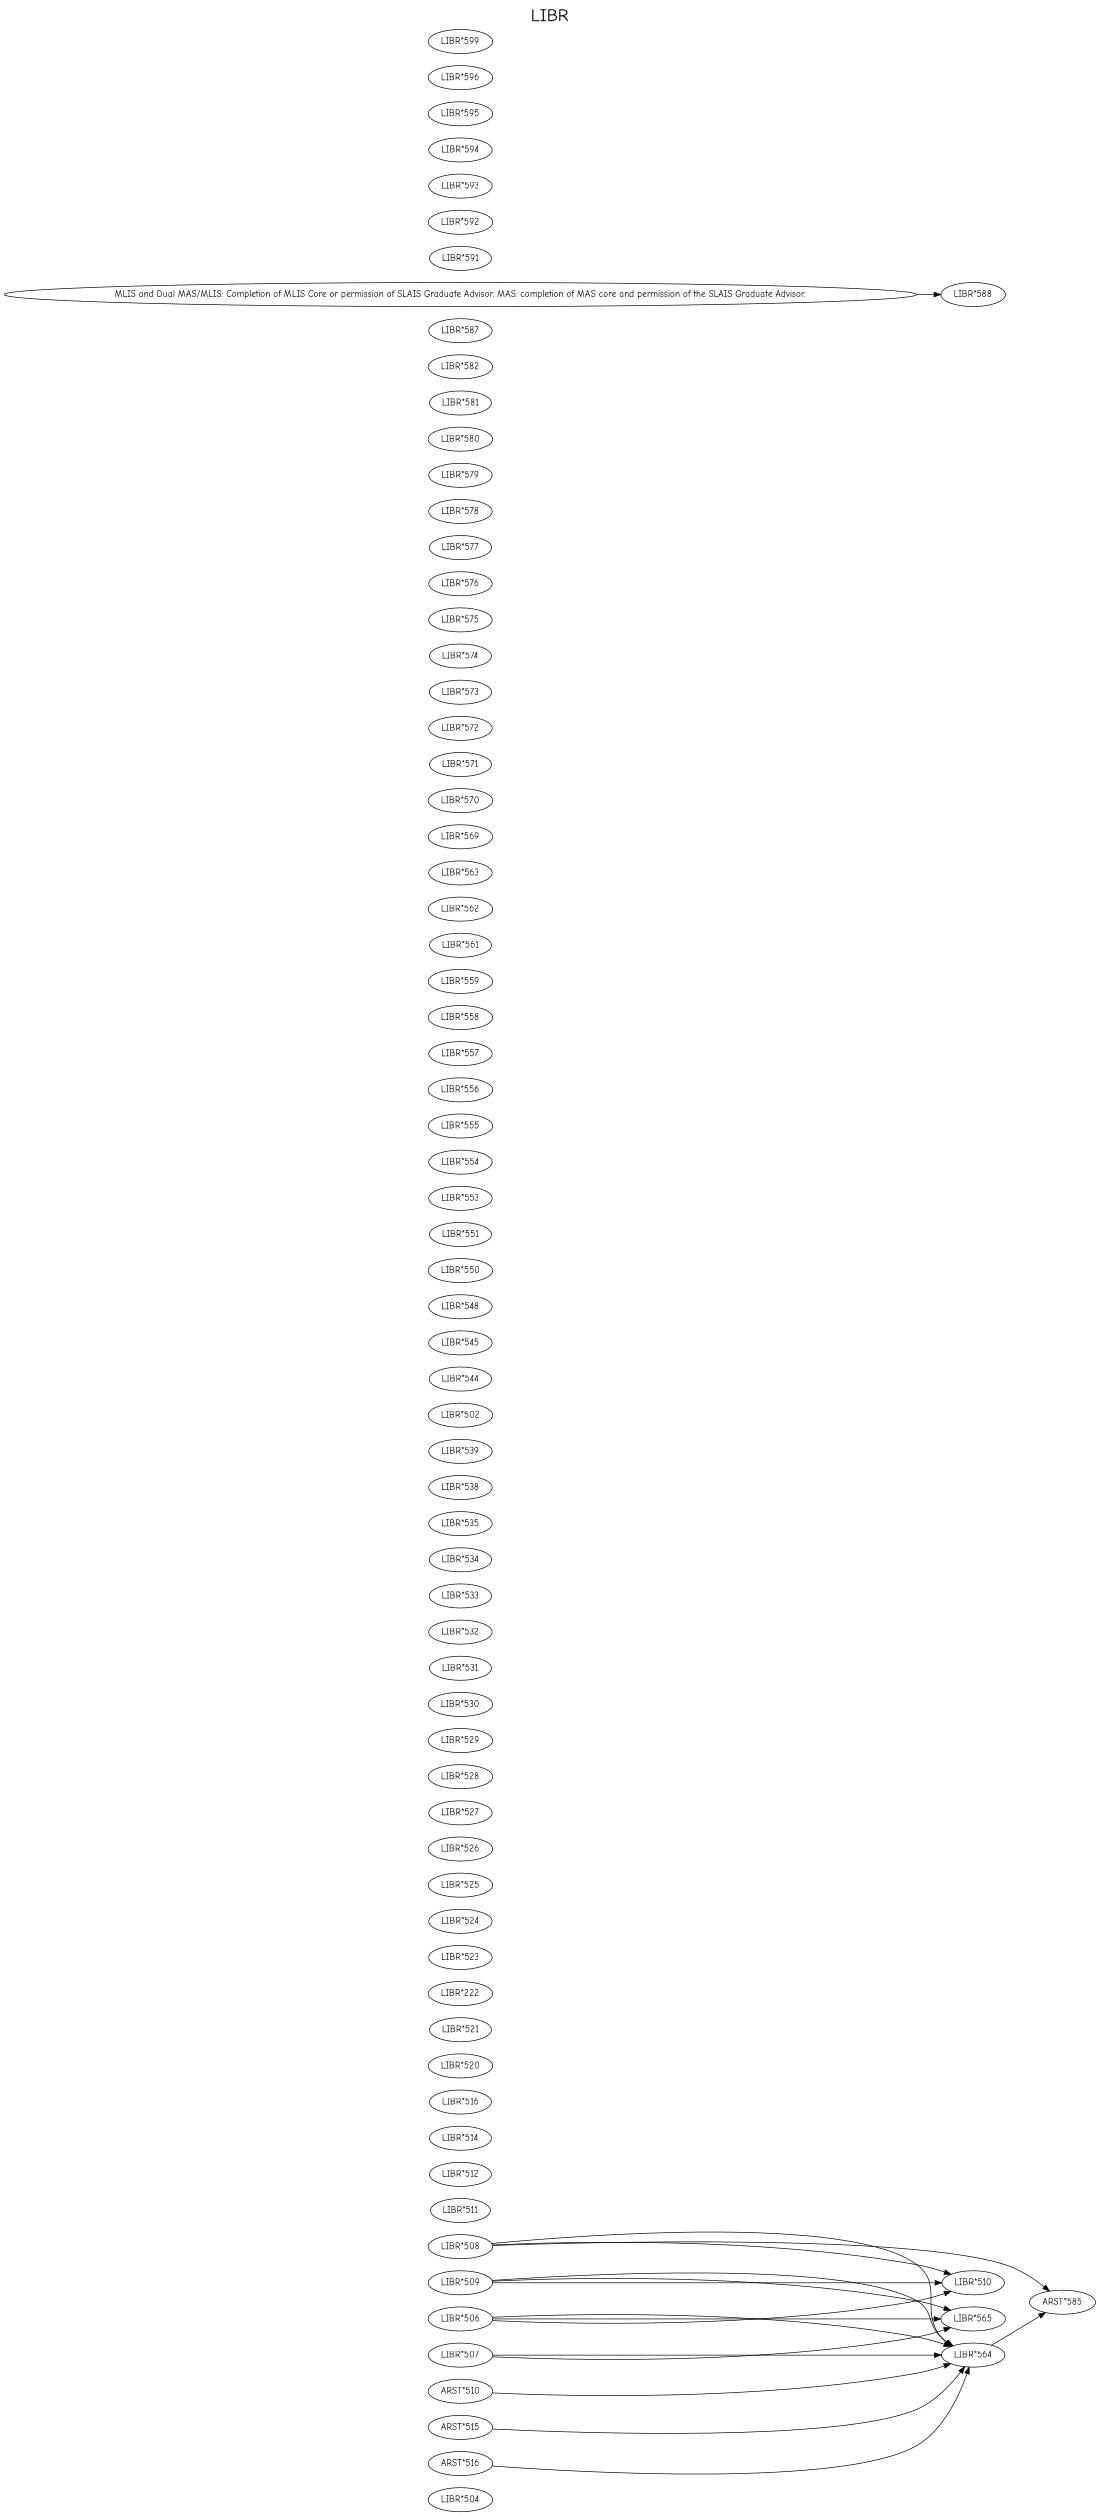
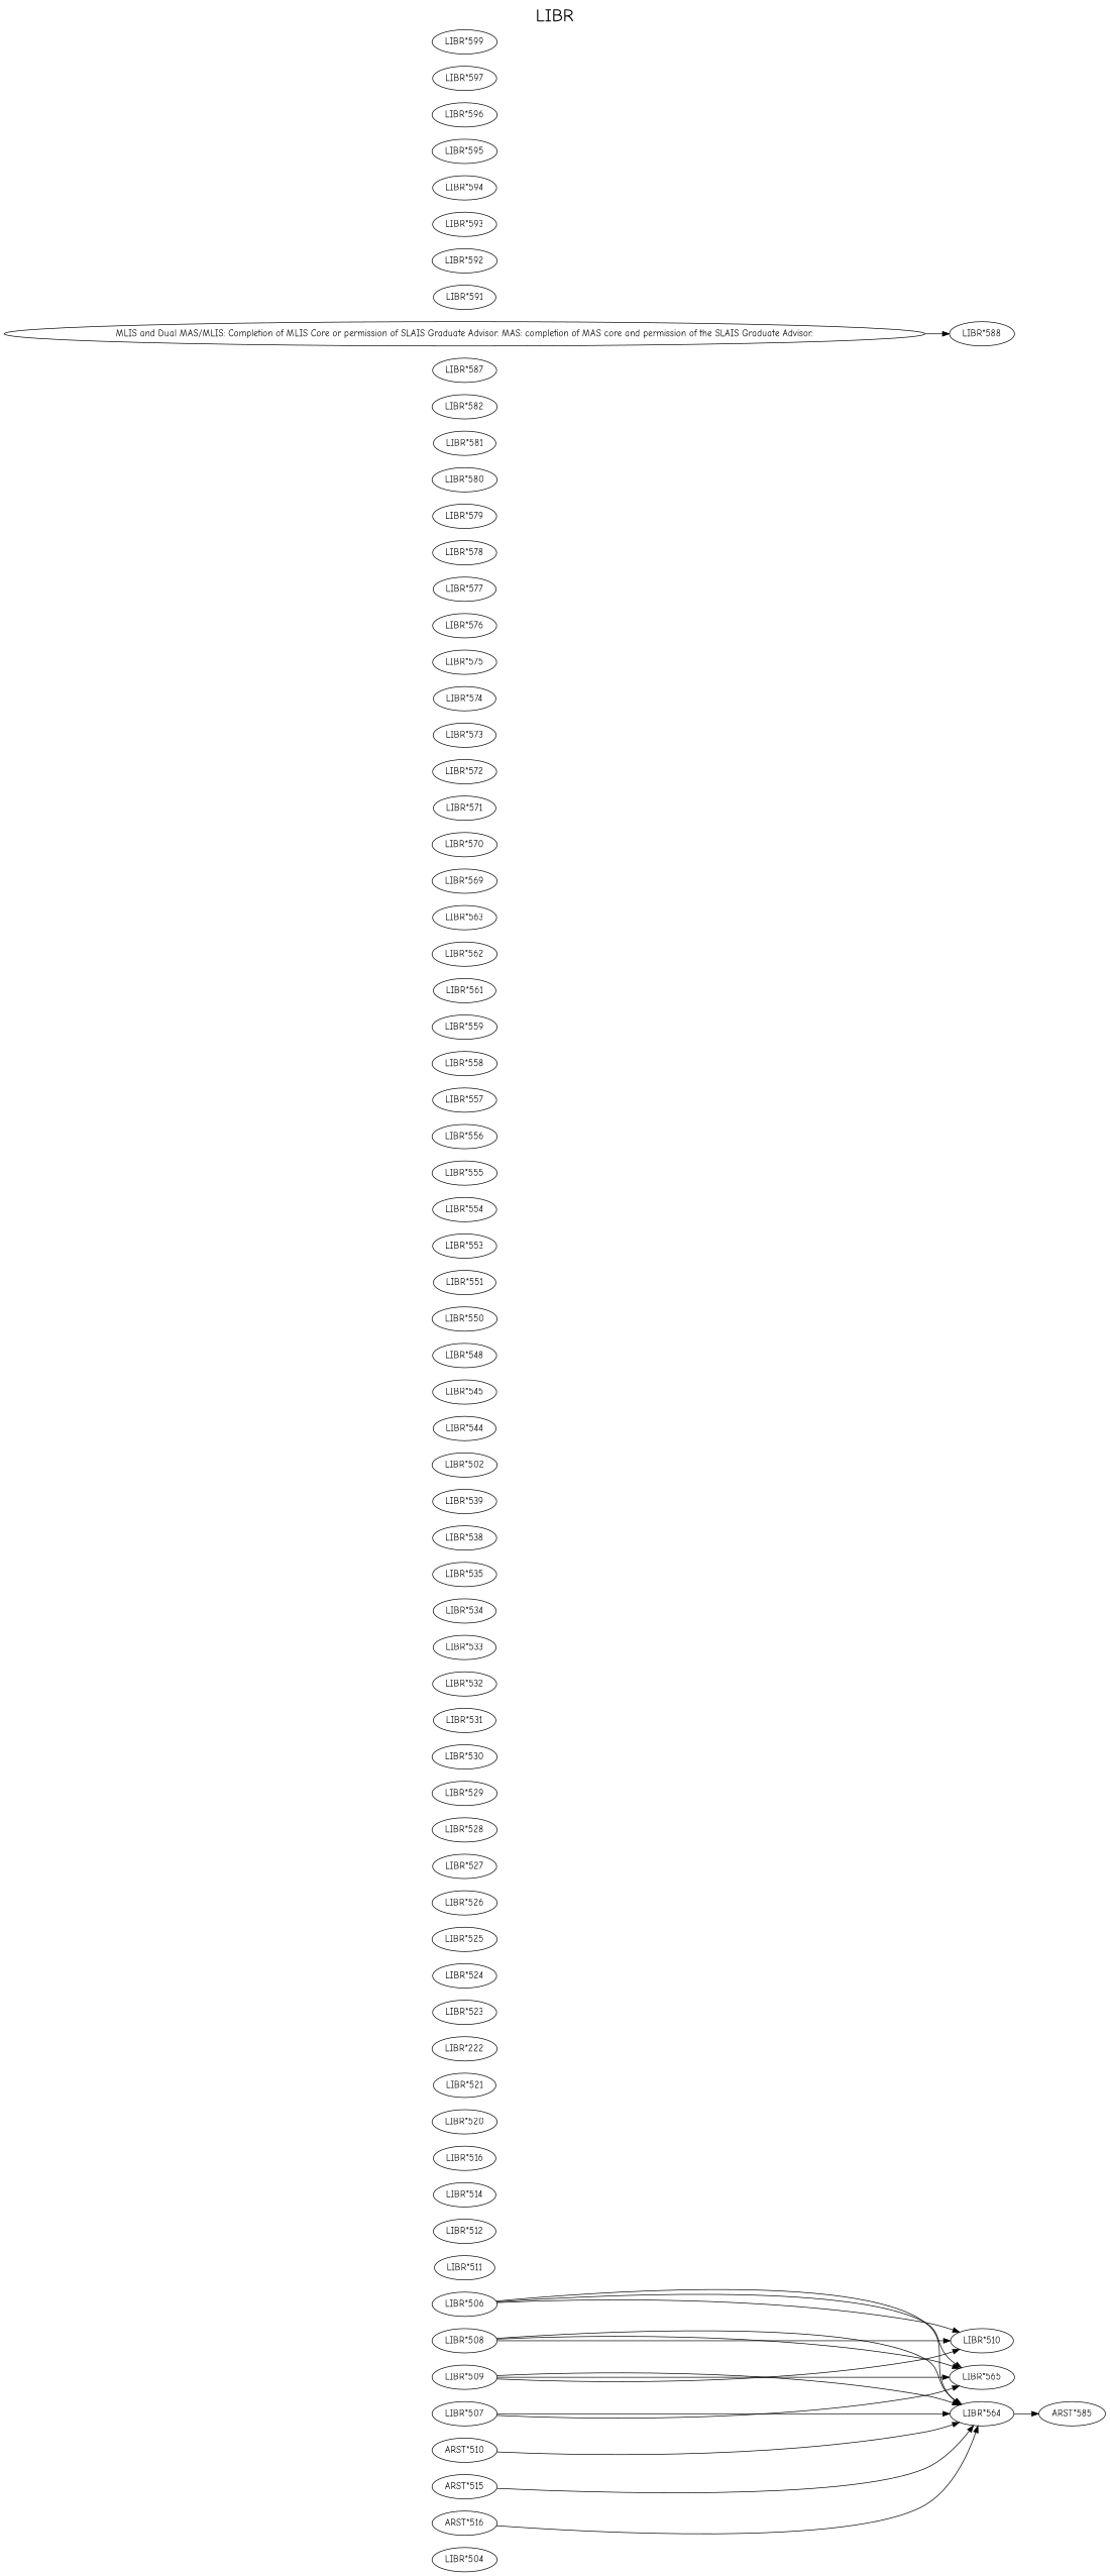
  digraph {
    fontname="Comic Neue"
    fontsize=27
    label=LIBR
    labelloc=t
    rankdir=LR
    node [fontname="Comic Neue"]
    edge [fontname="Comic Neue"]
    "LIBR*504"
    "LIBR*506"
    "LIBR*510"
    "LIBR*564"
    "LIBR*565"
    "ARST*585"
    "LIBR*507"
    "LIBR*508"
    "LIBR*509"
    "LIBR*511"
    "LIBR*512"
    "LIBR*514"
    "LIBR*516"
    "LIBR*520"
    "LIBR*521"
    n16 [label="LIBR*222"]
    "LIBR*523"
    "LIBR*524"
    "LIBR*525"
    "LIBR*526"
    "LIBR*527"
    "LIBR*528"
    "LIBR*529"
    "LIBR*530"
    "LIBR*531"
    "LIBR*532"
    "LIBR*533"
    "LIBR*534"
    "LIBR*535"
    "LIBR*538"
    "LIBR*539"
    n32 [label="LIBR*502"]
    "LIBR*544"
    "LIBR*545"
    "LIBR*548"
    "LIBR*550"
    "LIBR*551"
    "LIBR*553"
    "LIBR*554"
    "LIBR*555"
    "LIBR*556"
    "LIBR*557"
    "LIBR*558"
    "LIBR*559"
    "LIBR*561"
    "LIBR*562"
    "LIBR*563"
    "ARST*510"
    "ARST*515"
    "ARST*516"
    "LIBR*569"
    "LIBR*570"
    "LIBR*571"
    "LIBR*572"
    "LIBR*573"
    "LIBR*574"
    "LIBR*575"
    "LIBR*576"
    "LIBR*577"
    "LIBR*578"
    "LIBR*579"
    "LIBR*580"
    "LIBR*581"
    "LIBR*582"
    "LIBR*587"
    "MLIS and Dual MAS/MLIS: Completion of MLIS Core or permission of SLAIS Graduate Advisor. MAS: completion of MAS core and permission of the SLAIS Graduate Advisor."
    "LIBR*588"
    "LIBR*591"
    "LIBR*592"
    "LIBR*593"
    "LIBR*594"
    "LIBR*595"
    "LIBR*596"
+   "LIBR*597"
    "LIBR*599"
    "LIBR*506" -> "LIBR*510" [style=solid]
    "LIBR*506" -> "LIBR*564"
    "LIBR*506" -> "LIBR*565"
    "LIBR*564" -> "ARST*585"
    "LIBR*507" -> "LIBR*564"
    "LIBR*507" -> "LIBR*565"
    "LIBR*508" -> "LIBR*510" [style=solid]
    "LIBR*508" -> "LIBR*564"
-   "LIBR*508" -> "ARST*585"
+   "LIBR*508" -> "LIBR*565"
    "LIBR*509" -> "LIBR*510" [style=solid]
    "LIBR*509" -> "LIBR*564"
    "LIBR*509" -> "LIBR*565"
    "ARST*510" -> "LIBR*564"
    "ARST*515" -> "LIBR*564"
    "ARST*516" -> "LIBR*564"
    "MLIS and Dual MAS/MLIS: Completion of MLIS Core or permission of SLAIS Graduate Advisor. MAS: completion of MAS core and permission of the SLAIS Graduate Advisor." -> "LIBR*588" [style=solid]
  }
